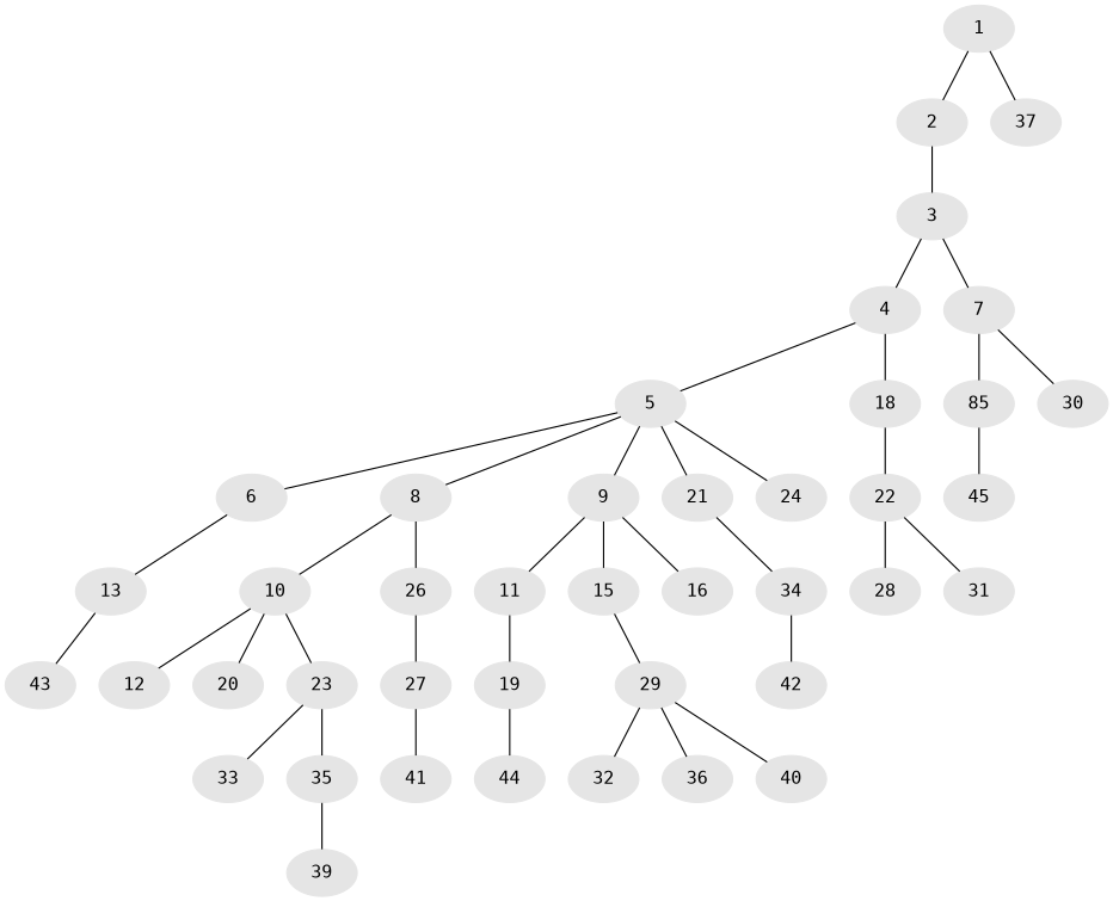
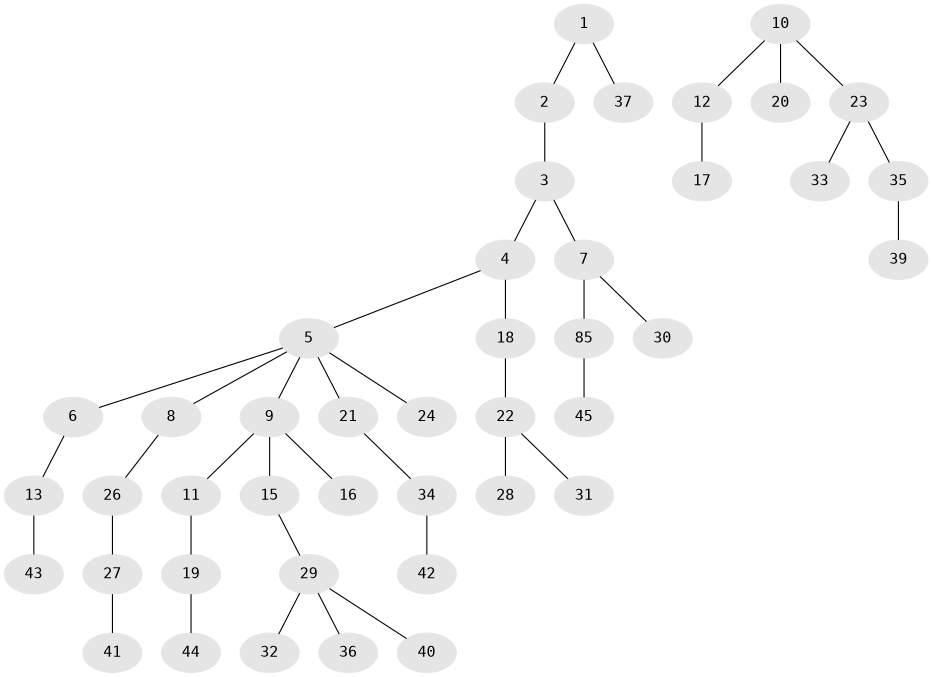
  graph {
    fontname="DejaVu Sans Mono"
    node [color=gray90 fontname="DejaVu Sans Mono" style=filled]
    edge [fontname="DejaVu Sans Mono" weight=1.0]
    1
    2
    37
    3
    4
    7
    5
    18
    n9 [label=85]
    30
    6
    8
    9
    21
    24
    22
    13
    10
    26
    11
    15
    16
    34
    43
    45
    12
    20
    23
    27
    19
    29
+   17
    33
    35
    44
    32
    36
    40
    28
    31
    42
    39
    41
    1 -- 2
    1 -- 37
    2 -- 3
    3 -- 4
    3 -- 7
    4 -- 5
    4 -- 18
    7 -- n9
    7 -- 30
    5 -- 6
    5 -- 8
    5 -- 9
    5 -- 21
    5 -- 24
    18 -- 22
    n9 -- 45
    6 -- 13
-   8 -- 10
    8 -- 26
    9 -- 11
    9 -- 15
    9 -- 16
    21 -- 34
    22 -- 28
    22 -- 31
    13 -- 43
    10 -- 12
    10 -- 20
    10 -- 23
    26 -- 27
    11 -- 19
    15 -- 29
    34 -- 42
+   12 -- 17
    23 -- 33
    23 -- 35
    27 -- 41
    19 -- 44
    29 -- 32
    29 -- 36
    29 -- 40
    35 -- 39
  }
